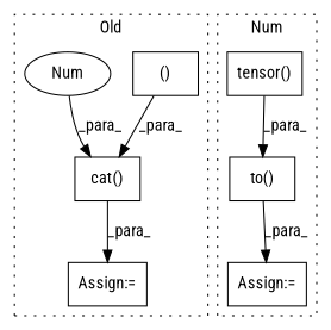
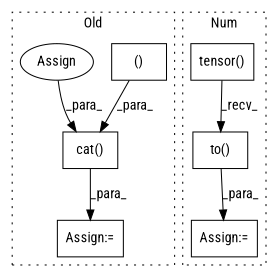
  digraph {
    fontname="Roboto Condensed"
    node [a=75 fontname="Roboto Condensed" l=3 shape=box]
    edge [fontname="Roboto Condensed"]
    n1 [l="31,1" label="cat()" s="6997,7085"]
    n2 [a=68 label="Assign:=" s=6994]
    n3 [a=54 l=41 label="()" s=7040]
-   n4 [a=76 l=1 label=Num s=7084 shape=ellipse]
+   n4 [a=76 l=1 label=Assign s=7084 shape=ellipse]
    n5 [l="13,1" label="tensor()" s="6376,6399"]
    n6 [a=68 label="Assign:=" s=6511]
    n7 [l="52,1" label="to()" s="6514,6577"]
    subgraph cluster_1 {
      label=Old
      style=dotted
      n1
      n2
      n3
      n4
    }
    subgraph cluster_2 {
      label=Num
      style=dotted
      n5
      n6
      n7
    }
    n1 -> n2 [label=_para_]
    n3 -> n1 [label=_para_]
    n4 -> n1 [label=_para_]
-   n5 -> n7 [label=_para_]
+   n5 -> n7 [label=_recv_]
    n7 -> n6 [label=_para_]
  }
